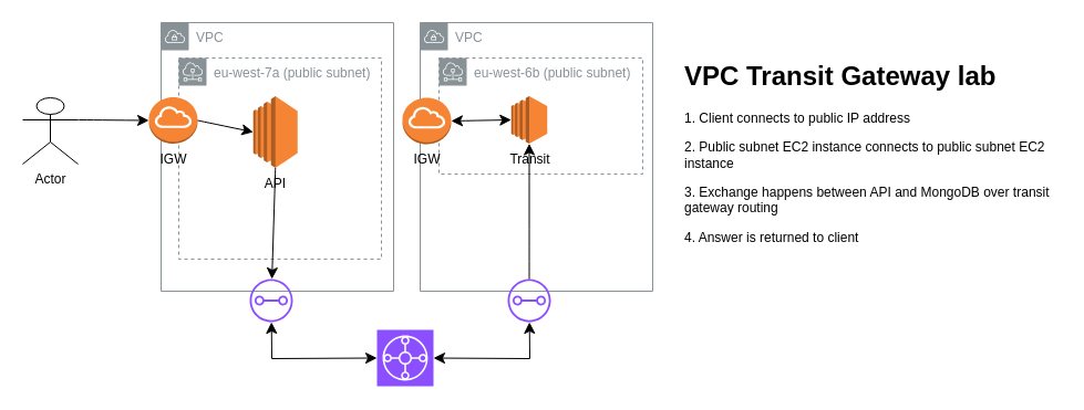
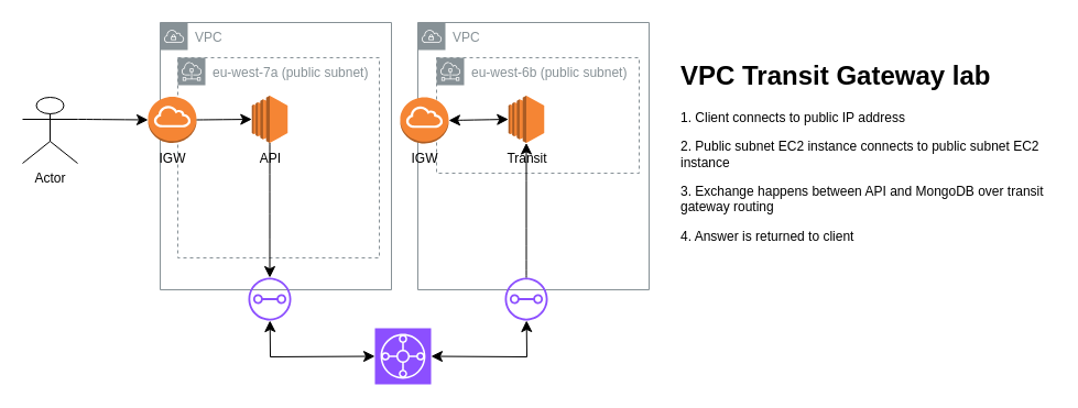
  <mxCell id="0" />
  <mxCell id="1" parent="0" />
  <mxCell id="2" value="eu-west-6b (public subnet)" style="sketch=0;outlineConnect=0;gradientColor=none;html=1;whiteSpace=wrap;fontSize=12;fontStyle=0;shape=mxgraph.aws4.group;grIcon=mxgraph.aws4.group_subnet;strokeColor=#879196;fillColor=none;verticalAlign=top;align=left;spacingLeft=30;fontColor=#879196;dashed=1;" parent="1" vertex="1"><mxGeometry x="396" y="52" width="184" height="105" as="geometry" /></mxCell>
  <mxCell id="3" value="VPC" style="sketch=0;outlineConnect=0;gradientColor=none;html=1;whiteSpace=wrap;fontSize=12;fontStyle=0;shape=mxgraph.aws4.group;grIcon=mxgraph.aws4.group_vpc;strokeColor=#879196;fillColor=none;verticalAlign=top;align=left;spacingLeft=30;fontColor=#879196;dashed=0;" vertex="1" parent="1"><mxGeometry x="379" y="20" width="210" height="243" as="geometry" /></mxCell>
  <mxCell id="4" value="eu-west-7a (public subnet)" style="sketch=0;outlineConnect=0;gradientColor=none;html=1;whiteSpace=wrap;fontSize=12;fontStyle=0;shape=mxgraph.aws4.group;grIcon=mxgraph.aws4.group_subnet;strokeColor=#879196;fillColor=none;verticalAlign=top;align=left;spacingLeft=30;fontColor=#879196;dashed=1;" parent="1" vertex="1"><mxGeometry x="161" y="52" width="183" height="182" as="geometry" /></mxCell>
  <mxCell id="5" value="VPC" style="sketch=0;outlineConnect=0;gradientColor=none;html=1;whiteSpace=wrap;fontSize=12;fontStyle=0;shape=mxgraph.aws4.group;grIcon=mxgraph.aws4.group_vpc;strokeColor=#879196;fillColor=none;verticalAlign=top;align=left;spacingLeft=30;fontColor=#879196;dashed=0;" parent="1" vertex="1"><mxGeometry x="145" y="20" width="210" height="243" as="geometry" /></mxCell>
  <mxCell id="6" value="Actor" style="shape=umlActor;verticalLabelPosition=bottom;verticalAlign=top;html=1;outlineConnect=0;" parent="1" vertex="1"><mxGeometry x="20" y="88" width="50" height="60" as="geometry" /></mxCell>
  <mxCell id="7" value="" style="endArrow=classic;html=1;rounded=0;fontSize=12;startSize=8;endSize=8;curved=1;exitX=1;exitY=0.333;exitDx=0;exitDy=0;exitPerimeter=0;entryX=0;entryY=0.5;entryDx=0;entryDy=0;entryPerimeter=0;" parent="1" source="6" target="9" edge="1"><mxGeometry width="50" height="50" relative="1" as="geometry"><mxPoint x="77" y="99" as="sourcePoint" /><mxPoint x="98" y="100" as="targetPoint" /></mxGeometry></mxCell>
  <mxCell id="8" value="&lt;h1 style=&quot;margin-top: 0px;&quot;&gt;VPC Transit Gateway lab&lt;br&gt;&lt;/h1&gt;&lt;p&gt;1. Client connects to public IP address&lt;br&gt;&lt;/p&gt;&lt;p&gt;2. Public subnet EC2 instance connects to public subnet EC2 instance&lt;br&gt;&lt;/p&gt;&lt;p&gt;3. Exchange happens between API and MongoDB over transit gateway routing&lt;br&gt;&lt;/p&gt;&lt;p&gt;4. Answer is returned to client&lt;br&gt;&lt;/p&gt;" style="text;html=1;whiteSpace=wrap;overflow=hidden;rounded=0;" parent="1" vertex="1"><mxGeometry x="616" y="48" width="341" height="180" as="geometry" /></mxCell>
  <mxCell id="9" value="IGW" style="outlineConnect=0;dashed=0;verticalLabelPosition=bottom;verticalAlign=top;align=center;html=1;shape=mxgraph.aws3.internet_gateway;fillColor=#F58534;gradientColor=none;" parent="1" vertex="1"><mxGeometry x="134" y="87.5" width="44" height="42" as="geometry" /></mxCell>
  <mxCell id="10" value="" style="endArrow=classic;html=1;rounded=0;fontSize=12;startSize=8;endSize=8;curved=1;exitX=1;exitY=0.5;exitDx=0;exitDy=0;exitPerimeter=0;entryX=0;entryY=0.5;entryDx=0;entryDy=0;entryPerimeter=0;" parent="1" source="9" edge="1" target="12"><mxGeometry width="50" height="50" relative="1" as="geometry"><mxPoint x="118" y="272" as="sourcePoint" /><mxPoint x="247" y="98.5" as="targetPoint" /></mxGeometry></mxCell>
  <mxCell id="11" value="Transit" style="outlineConnect=0;dashed=0;verticalLabelPosition=bottom;verticalAlign=top;align=center;html=1;shape=mxgraph.aws3.ec2;fillColor=#F58534;gradientColor=none;" parent="1" vertex="1"><mxGeometry x="461.25" y="86.5" width="32.5" height="43" as="geometry" /></mxCell>
- <mxCell id="12" value="API" style="outlineConnect=0;dashed=0;verticalLabelPosition=bottom;verticalAlign=top;align=center;html=1;shape=mxgraph.aws3.ec2;fillColor=#F58534;gradientColor=none;" parent="1" vertex="1"><mxGeometry x="228.25" y="86.5" width="40" height="65" as="geometry" /></mxCell>
+ <mxCell id="12" value="API" style="outlineConnect=0;dashed=0;verticalLabelPosition=bottom;verticalAlign=top;align=center;html=1;shape=mxgraph.aws3.ec2;fillColor=#F58534;gradientColor=none;" parent="1" vertex="1"><mxGeometry x="228.25" y="86.5" width="32.5" height="43" as="geometry" /></mxCell>
  <mxCell id="13" value="IGW" style="outlineConnect=0;dashed=0;verticalLabelPosition=bottom;verticalAlign=top;align=center;html=1;shape=mxgraph.aws3.internet_gateway;fillColor=#F58534;gradientColor=none;" vertex="1" parent="1"><mxGeometry x="363" y="88" width="44" height="42" as="geometry" /></mxCell>
  <mxCell id="14" value="" style="endArrow=classic;startArrow=classic;html=1;rounded=0;fontSize=12;startSize=8;endSize=8;curved=1;entryX=0;entryY=0.5;entryDx=0;entryDy=0;entryPerimeter=0;exitX=1;exitY=0.5;exitDx=0;exitDy=0;exitPerimeter=0;" edge="1" parent="1" source="13" target="11"><mxGeometry width="50" height="50" relative="1" as="geometry"><mxPoint x="381" y="344" as="sourcePoint" /><mxPoint x="446" y="299" as="targetPoint" /></mxGeometry></mxCell>
  <mxCell id="15" value="" style="sketch=0;outlineConnect=0;fontColor=#232F3E;gradientColor=none;fillColor=#8C4FFF;strokeColor=none;dashed=0;verticalLabelPosition=bottom;verticalAlign=top;align=center;html=1;fontSize=12;fontStyle=0;aspect=fixed;pointerEvents=1;shape=mxgraph.aws4.transit_gateway_attachment;" vertex="1" parent="1"><mxGeometry x="225" y="252" width="39" height="39" as="geometry" /></mxCell>
  <mxCell id="16" value="" style="sketch=0;outlineConnect=0;fontColor=#232F3E;gradientColor=none;fillColor=#8C4FFF;strokeColor=none;dashed=0;verticalLabelPosition=bottom;verticalAlign=top;align=center;html=1;fontSize=12;fontStyle=0;aspect=fixed;pointerEvents=1;shape=mxgraph.aws4.transit_gateway_attachment;" vertex="1" parent="1"><mxGeometry x="458" y="252" width="39" height="39" as="geometry" /></mxCell>
  <mxCell id="17" value="" style="sketch=0;points=[[0,0,0],[0.25,0,0],[0.5,0,0],[0.75,0,0],[1,0,0],[0,1,0],[0.25,1,0],[0.5,1,0],[0.75,1,0],[1,1,0],[0,0.25,0],[0,0.5,0],[0,0.75,0],[1,0.25,0],[1,0.5,0],[1,0.75,0]];outlineConnect=0;fontColor=#232F3E;fillColor=#8C4FFF;strokeColor=#ffffff;dashed=0;verticalLabelPosition=bottom;verticalAlign=top;align=center;html=1;fontSize=12;fontStyle=0;aspect=fixed;shape=mxgraph.aws4.resourceIcon;resIcon=mxgraph.aws4.transit_gateway;" vertex="1" parent="1"><mxGeometry x="340" y="298" width="51" height="51" as="geometry" /></mxCell>
  <mxCell id="18" value="" style="endArrow=classic;startArrow=classic;html=1;rounded=0;fontSize=12;startSize=8;endSize=8;curved=0;entryX=0;entryY=0.5;entryDx=0;entryDy=0;entryPerimeter=0;" edge="1" parent="1" source="15" target="17"><mxGeometry width="50" height="50" relative="1" as="geometry"><mxPoint x="232" y="370" as="sourcePoint" /><mxPoint x="282" y="320" as="targetPoint" /><Array as="points"><mxPoint x="245" y="324" /></Array></mxGeometry></mxCell>
  <mxCell id="19" value="" style="endArrow=classic;startArrow=classic;html=1;rounded=0;fontSize=12;startSize=8;endSize=8;curved=0;exitX=1;exitY=0.5;exitDx=0;exitDy=0;exitPerimeter=0;" edge="1" parent="1" source="17" target="16"><mxGeometry width="50" height="50" relative="1" as="geometry"><mxPoint x="463" y="364" as="sourcePoint" /><mxPoint x="513" y="314" as="targetPoint" /><Array as="points"><mxPoint x="478" y="324" /></Array></mxGeometry></mxCell>
  <mxCell id="20" value="" style="endArrow=classic;html=1;rounded=0;fontSize=12;startSize=8;endSize=8;curved=1;exitX=0.5;exitY=1;exitDx=0;exitDy=0;exitPerimeter=0;" edge="1" parent="1" source="12" target="15"><mxGeometry width="50" height="50" relative="1" as="geometry"><mxPoint x="136" y="348" as="sourcePoint" /><mxPoint x="186" y="298" as="targetPoint" /></mxGeometry></mxCell>
  <mxCell id="21" value="" style="endArrow=classic;html=1;rounded=0;fontSize=12;startSize=8;endSize=8;curved=1;entryX=0.5;entryY=1;entryDx=0;entryDy=0;entryPerimeter=0;" edge="1" parent="1" source="16" target="11"><mxGeometry width="50" height="50" relative="1" as="geometry"><mxPoint x="442" y="241" as="sourcePoint" /><mxPoint x="492" y="191" as="targetPoint" /></mxGeometry></mxCell>
